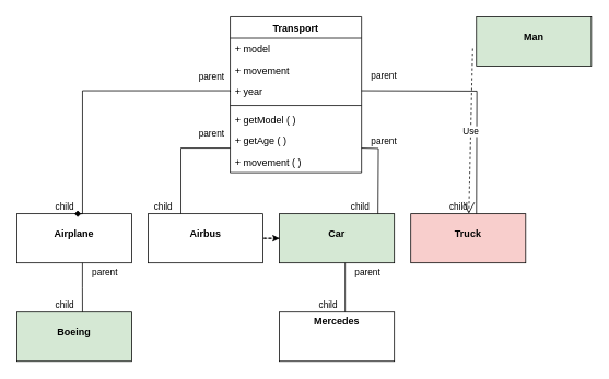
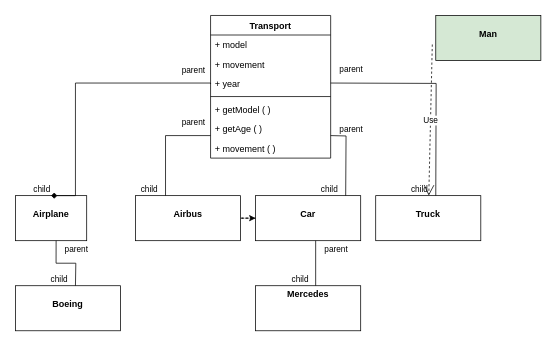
  <mxCell id="0" />
  <mxCell id="1" parent="0" />
  <mxCell id="2" value="Transport&#10;" style="swimlane;fontStyle=1;align=center;verticalAlign=top;childLayout=stackLayout;horizontal=1;startSize=26;horizontalStack=0;resizeParent=1;resizeParentMax=0;resizeLast=0;collapsible=1;marginBottom=0;" vertex="1" parent="1"><mxGeometry x="280" y="20" width="160" height="190" as="geometry" /></mxCell>
  <mxCell id="3" value="+ model" style="text;strokeColor=none;fillColor=none;align=left;verticalAlign=top;spacingLeft=4;spacingRight=4;overflow=hidden;rotatable=0;points=[[0,0.5],[1,0.5]];portConstraint=eastwest;" vertex="1" parent="2"><mxGeometry y="26" width="160" height="26" as="geometry" /></mxCell>
  <mxCell id="4" value="+ movement" style="text;strokeColor=none;fillColor=none;align=left;verticalAlign=top;spacingLeft=4;spacingRight=4;overflow=hidden;rotatable=0;points=[[0,0.5],[1,0.5]];portConstraint=eastwest;" vertex="1" parent="2"><mxGeometry y="52" width="160" height="26" as="geometry" /></mxCell>
  <mxCell id="5" value="+ year" style="text;strokeColor=none;fillColor=none;align=left;verticalAlign=top;spacingLeft=4;spacingRight=4;overflow=hidden;rotatable=0;points=[[0,0.5],[1,0.5]];portConstraint=eastwest;" vertex="1" parent="2"><mxGeometry y="78" width="160" height="26" as="geometry" /></mxCell>
  <mxCell id="6" value="" style="line;strokeWidth=1;fillColor=none;align=left;verticalAlign=middle;spacingTop=-1;spacingLeft=3;spacingRight=3;rotatable=0;labelPosition=right;points=[];portConstraint=eastwest;" vertex="1" parent="2"><mxGeometry y="104" width="160" height="8" as="geometry" /></mxCell>
  <mxCell id="7" value="+ getModel ( )" style="text;strokeColor=none;fillColor=none;align=left;verticalAlign=top;spacingLeft=4;spacingRight=4;overflow=hidden;rotatable=0;points=[[0,0.5],[1,0.5]];portConstraint=eastwest;" vertex="1" parent="2"><mxGeometry y="112" width="160" height="26" as="geometry" /></mxCell>
  <mxCell id="8" value="+ getAge ( )" style="text;strokeColor=none;fillColor=none;align=left;verticalAlign=top;spacingLeft=4;spacingRight=4;overflow=hidden;rotatable=0;points=[[0,0.5],[1,0.5]];portConstraint=eastwest;" vertex="1" parent="2"><mxGeometry y="138" width="160" height="26" as="geometry" /></mxCell>
  <mxCell id="9" value="+ movement ( )" style="text;strokeColor=none;fillColor=none;align=left;verticalAlign=top;spacingLeft=4;spacingRight=4;overflow=hidden;rotatable=0;points=[[0,0.5],[1,0.5]];portConstraint=eastwest;" vertex="1" parent="2"><mxGeometry y="164" width="160" height="26" as="geometry" /></mxCell>
- <mxCell id="10" value="&lt;p style=&quot;margin:0px;margin-top:4px;text-align:center;&quot;&gt;&lt;br&gt;&lt;b&gt;Airplane&lt;/b&gt;&lt;/p&gt;&lt;p style=&quot;margin:0px;margin-top:4px;text-align:center;&quot;&gt;&lt;b&gt;&lt;br&gt;&lt;/b&gt;&lt;/p&gt;" style="verticalAlign=top;align=left;overflow=fill;fontSize=12;fontFamily=Helvetica;html=1;" vertex="1" parent="1"><mxGeometry x="20" y="260" width="140" height="60" as="geometry" /></mxCell>
+ <mxCell id="10" value="&lt;p style=&quot;margin:0px;margin-top:4px;text-align:center;&quot;&gt;&lt;br&gt;&lt;b&gt;Airplane&lt;/b&gt;&lt;/p&gt;&lt;p style=&quot;margin:0px;margin-top:4px;text-align:center;&quot;&gt;&lt;b&gt;&lt;br&gt;&lt;/b&gt;&lt;/p&gt;" style="verticalAlign=top;align=left;overflow=fill;fontSize=12;fontFamily=Helvetica;html=1;" vertex="1" parent="1"><mxGeometry x="20" y="260" width="95" height="60" as="geometry" /></mxCell>
  <mxCell id="11" value="" style="edgeStyle=orthogonalEdgeStyle;rounded=0;orthogonalLoop=1;jettySize=auto;html=1;dashed=1;" edge="1" parent="1" source="12" target="13"><mxGeometry relative="1" as="geometry" /></mxCell>
  <mxCell id="12" value="&lt;p style=&quot;margin:0px;margin-top:4px;text-align:center;&quot;&gt;&lt;br&gt;&lt;b&gt;Airbus&lt;/b&gt;&lt;/p&gt;&lt;p style=&quot;margin:0px;margin-top:4px;text-align:center;&quot;&gt;&lt;b&gt;&lt;br&gt;&lt;/b&gt;&lt;/p&gt;" style="verticalAlign=top;align=left;overflow=fill;fontSize=12;fontFamily=Helvetica;html=1;" vertex="1" parent="1"><mxGeometry x="180" y="260" width="140" height="60" as="geometry" /></mxCell>
- <mxCell id="13" value="&lt;p style=&quot;margin:0px;margin-top:4px;text-align:center;&quot;&gt;&lt;br&gt;&lt;b&gt;Car&lt;/b&gt;&lt;/p&gt;&lt;p style=&quot;margin:0px;margin-top:4px;text-align:center;&quot;&gt;&lt;b&gt;&lt;br&gt;&lt;/b&gt;&lt;/p&gt;" style="verticalAlign=top;align=left;overflow=fill;fontSize=12;fontFamily=Helvetica;html=1;fillColor=#d5e8d4;" vertex="1" parent="1"><mxGeometry x="340" y="260" width="140" height="60" as="geometry" /></mxCell>
- <mxCell id="14" value="&lt;p style=&quot;margin:0px;margin-top:4px;text-align:center;&quot;&gt;&lt;br&gt;&lt;b&gt;Truck&lt;/b&gt;&lt;/p&gt;&lt;p style=&quot;margin:0px;margin-top:4px;text-align:center;&quot;&gt;&lt;b&gt;&lt;br&gt;&lt;/b&gt;&lt;/p&gt;&lt;p style=&quot;margin:0px;margin-top:4px;text-align:center;&quot;&gt;&lt;b&gt;&lt;br&gt;&lt;/b&gt;&lt;/p&gt;" style="verticalAlign=top;align=left;overflow=fill;fontSize=12;fontFamily=Helvetica;html=1;fillColor=#f8cecc;" vertex="1" parent="1"><mxGeometry x="500" y="260" width="140" height="60" as="geometry" /></mxCell>
- <mxCell id="15" value="&lt;p style=&quot;margin:0px;margin-top:4px;text-align:center;&quot;&gt;&lt;br&gt;&lt;b&gt;Boeing&lt;/b&gt;&lt;/p&gt;&lt;p style=&quot;margin:0px;margin-top:4px;text-align:center;&quot;&gt;&lt;b&gt;&lt;br&gt;&lt;/b&gt;&lt;/p&gt;" style="verticalAlign=top;align=left;overflow=fill;fontSize=12;fontFamily=Helvetica;html=1;fillColor=#d5e8d4;" vertex="1" parent="1"><mxGeometry x="20" y="380" width="140" height="60" as="geometry" /></mxCell>
+ <mxCell id="13" value="&lt;p style=&quot;margin:0px;margin-top:4px;text-align:center;&quot;&gt;&lt;br&gt;&lt;b&gt;Car&lt;/b&gt;&lt;/p&gt;&lt;p style=&quot;margin:0px;margin-top:4px;text-align:center;&quot;&gt;&lt;b&gt;&lt;br&gt;&lt;/b&gt;&lt;/p&gt;" style="verticalAlign=top;align=left;overflow=fill;fontSize=12;fontFamily=Helvetica;html=1;" vertex="1" parent="1"><mxGeometry x="340" y="260" width="140" height="60" as="geometry" /></mxCell>
+ <mxCell id="14" value="&lt;p style=&quot;margin:0px;margin-top:4px;text-align:center;&quot;&gt;&lt;br&gt;&lt;b&gt;Truck&lt;/b&gt;&lt;/p&gt;&lt;p style=&quot;margin:0px;margin-top:4px;text-align:center;&quot;&gt;&lt;b&gt;&lt;br&gt;&lt;/b&gt;&lt;/p&gt;&lt;p style=&quot;margin:0px;margin-top:4px;text-align:center;&quot;&gt;&lt;b&gt;&lt;br&gt;&lt;/b&gt;&lt;/p&gt;" style="verticalAlign=top;align=left;overflow=fill;fontSize=12;fontFamily=Helvetica;html=1;" vertex="1" parent="1"><mxGeometry x="500" y="260" width="140" height="60" as="geometry" /></mxCell>
+ <mxCell id="15" value="&lt;p style=&quot;margin:0px;margin-top:4px;text-align:center;&quot;&gt;&lt;br&gt;&lt;b&gt;Boeing&lt;/b&gt;&lt;/p&gt;&lt;p style=&quot;margin:0px;margin-top:4px;text-align:center;&quot;&gt;&lt;b&gt;&lt;br&gt;&lt;/b&gt;&lt;/p&gt;" style="verticalAlign=top;align=left;overflow=fill;fontSize=12;fontFamily=Helvetica;html=1;" vertex="1" parent="1"><mxGeometry x="20" y="380" width="140" height="60" as="geometry" /></mxCell>
  <mxCell id="16" value="&lt;p style=&quot;margin:0px;margin-top:4px;text-align:center;&quot;&gt;&lt;b&gt;Mercedes&lt;/b&gt;&lt;/p&gt;" style="verticalAlign=top;align=left;overflow=fill;fontSize=12;fontFamily=Helvetica;html=1;" vertex="1" parent="1"><mxGeometry x="340" y="380" width="140" height="60" as="geometry" /></mxCell>
  <mxCell id="17" value="&lt;p style=&quot;margin:0px;margin-top:4px;text-align:center;&quot;&gt;&lt;br&gt;&lt;b&gt;Man&lt;/b&gt;&lt;/p&gt;&lt;p style=&quot;margin:0px;margin-top:4px;text-align:center;&quot;&gt;&lt;b&gt;&lt;br&gt;&lt;/b&gt;&lt;/p&gt;" style="verticalAlign=top;align=left;overflow=fill;fontSize=12;fontFamily=Helvetica;html=1;fillColor=#d5e8d4;" vertex="1" parent="1"><mxGeometry x="580" y="20" width="140" height="60" as="geometry" /></mxCell>
  <mxCell id="18" value="" style="endArrow=diamond;html=1;edgeStyle=orthogonalEdgeStyle;rounded=0;entryX=0.5;entryY=0;entryDx=0;entryDy=0;exitX=0;exitY=0.5;exitDx=0;exitDy=0;" edge="1" parent="1" source="5" target="10"><mxGeometry relative="1" as="geometry"><mxPoint x="240" y="110" as="sourcePoint" /><mxPoint x="50" y="250" as="targetPoint" /><Array as="points"><mxPoint x="280" y="110" /><mxPoint x="100" y="110" /><mxPoint x="100" y="260" /></Array></mxGeometry></mxCell>
  <mxCell id="19" value="parent" style="edgeLabel;resizable=0;html=1;align=left;verticalAlign=bottom;" connectable="0" vertex="1" parent="18"><mxGeometry x="-1" relative="1" as="geometry"><mxPoint x="-40" y="-10" as="offset" /></mxGeometry></mxCell>
  <mxCell id="20" value="child" style="edgeLabel;resizable=0;html=1;align=right;verticalAlign=bottom;" connectable="0" vertex="1" parent="18"><mxGeometry x="1" relative="1" as="geometry" /></mxCell>
  <mxCell id="21" value="" style="endArrow=none;html=1;edgeStyle=orthogonalEdgeStyle;rounded=0;" edge="1" parent="1"><mxGeometry relative="1" as="geometry"><mxPoint x="440" y="110" as="sourcePoint" /><mxPoint x="580" y="260" as="targetPoint" /></mxGeometry></mxCell>
  <mxCell id="22" value="parent" style="edgeLabel;resizable=0;html=1;align=left;verticalAlign=bottom;" connectable="0" vertex="1" parent="21"><mxGeometry x="-1" relative="1" as="geometry"><mxPoint x="10" y="-10" as="offset" /></mxGeometry></mxCell>
  <mxCell id="23" value="child" style="edgeLabel;resizable=0;html=1;align=right;verticalAlign=bottom;" connectable="0" vertex="1" parent="21"><mxGeometry x="1" relative="1" as="geometry"><mxPoint x="-10" as="offset" /></mxGeometry></mxCell>
  <mxCell id="24" value="" style="endArrow=none;html=1;edgeStyle=orthogonalEdgeStyle;rounded=0;" edge="1" parent="1"><mxGeometry relative="1" as="geometry"><mxPoint x="280" y="180" as="sourcePoint" /><mxPoint x="220" y="260" as="targetPoint" /><Array as="points"><mxPoint x="220" y="180" /></Array></mxGeometry></mxCell>
  <mxCell id="25" value="parent" style="edgeLabel;resizable=0;html=1;align=left;verticalAlign=bottom;" connectable="0" vertex="1" parent="24"><mxGeometry x="-1" relative="1" as="geometry"><mxPoint x="-40" y="-10" as="offset" /></mxGeometry></mxCell>
  <mxCell id="26" value="child" style="edgeLabel;resizable=0;html=1;align=right;verticalAlign=bottom;" connectable="0" vertex="1" parent="24"><mxGeometry x="1" relative="1" as="geometry"><mxPoint x="-10" as="offset" /></mxGeometry></mxCell>
  <mxCell id="27" value="" style="endArrow=none;html=1;edgeStyle=orthogonalEdgeStyle;rounded=0;" edge="1" parent="1"><mxGeometry relative="1" as="geometry"><mxPoint x="440" y="180" as="sourcePoint" /><mxPoint x="460" y="260" as="targetPoint" /></mxGeometry></mxCell>
  <mxCell id="28" value="parent" style="edgeLabel;resizable=0;html=1;align=left;verticalAlign=bottom;" connectable="0" vertex="1" parent="27"><mxGeometry x="-1" relative="1" as="geometry"><mxPoint x="10" as="offset" /></mxGeometry></mxCell>
  <mxCell id="29" value="child" style="edgeLabel;resizable=0;html=1;align=right;verticalAlign=bottom;" connectable="0" vertex="1" parent="27"><mxGeometry x="1" relative="1" as="geometry"><mxPoint x="-10" as="offset" /></mxGeometry></mxCell>
  <mxCell id="30" value="" style="endArrow=none;html=1;edgeStyle=orthogonalEdgeStyle;rounded=0;exitX=0.571;exitY=1;exitDx=0;exitDy=0;exitPerimeter=0;" edge="1" parent="1" source="10"><mxGeometry relative="1" as="geometry"><mxPoint x="80" y="320" as="sourcePoint" /><mxPoint x="100" y="380" as="targetPoint" /></mxGeometry></mxCell>
  <mxCell id="31" value="parent" style="edgeLabel;resizable=0;html=1;align=left;verticalAlign=bottom;" connectable="0" vertex="1" parent="30"><mxGeometry x="-1" relative="1" as="geometry"><mxPoint x="10" y="20" as="offset" /></mxGeometry></mxCell>
  <mxCell id="32" value="child" style="edgeLabel;resizable=0;html=1;align=right;verticalAlign=bottom;" connectable="0" vertex="1" parent="30"><mxGeometry x="1" relative="1" as="geometry"><mxPoint x="-10" as="offset" /></mxGeometry></mxCell>
  <mxCell id="33" value="" style="endArrow=none;html=1;edgeStyle=orthogonalEdgeStyle;rounded=0;" edge="1" parent="1"><mxGeometry relative="1" as="geometry"><mxPoint x="420" y="320" as="sourcePoint" /><mxPoint x="420" y="380" as="targetPoint" /></mxGeometry></mxCell>
  <mxCell id="34" value="parent" style="edgeLabel;resizable=0;html=1;align=left;verticalAlign=bottom;" connectable="0" vertex="1" parent="33"><mxGeometry x="-1" relative="1" as="geometry"><mxPoint x="10" y="20" as="offset" /></mxGeometry></mxCell>
  <mxCell id="35" value="child" style="edgeLabel;resizable=0;html=1;align=right;verticalAlign=bottom;" connectable="0" vertex="1" parent="33"><mxGeometry x="1" relative="1" as="geometry"><mxPoint x="-9" as="offset" /></mxGeometry></mxCell>
  <mxCell id="36" value="Use" style="endArrow=open;endSize=12;dashed=1;html=1;rounded=0;exitX=-0.033;exitY=0.644;exitDx=0;exitDy=0;exitPerimeter=0;" edge="1" parent="1" source="17" target="14"><mxGeometry width="160" relative="1" as="geometry"><mxPoint x="440" y="60" as="sourcePoint" /><mxPoint x="480" y="40" as="targetPoint" /></mxGeometry></mxCell>
